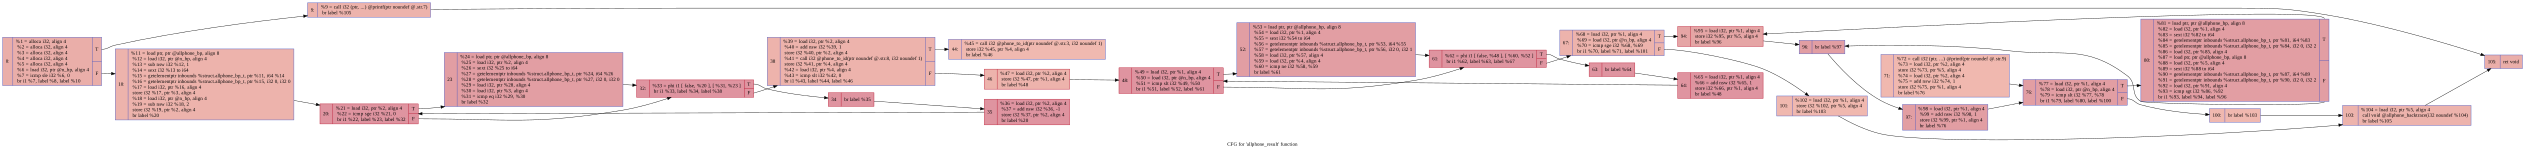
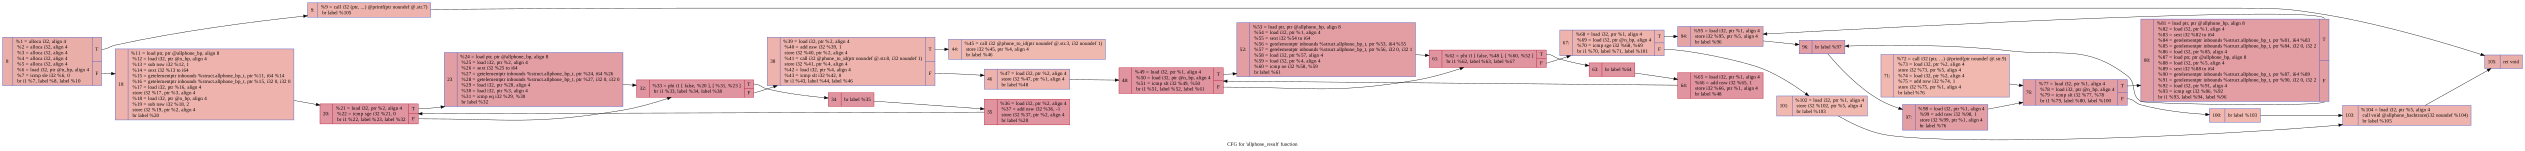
  digraph {
    fontname="Liberation Serif"
    label="CFG for 'allphone_result' function"
    rankdir=LR
    node [color="#3d50c3ff" fillcolor="#b70d2870" fontname="Liberation Serif" shape=record style=filled]
    edge [fontname="Liberation Serif"]
    n1 [fillcolor="#d0473d70" label="{0:\l|  %1 = alloca i32, align 4\l  %2 = alloca i32, align 4\l  %3 = alloca i32, align 4\l  %4 = alloca i32, align 4\l  %5 = alloca i32, align 4\l  %6 = load i32, ptr @n_bp, align 4\l  %7 = icmp sle i32 %6, 0\l  br i1 %7, label %8, label %10\l|{<s0>T|<s1>F}}"]
    n2 [fillcolor="#d6524470" label="{8:\l|  %9 = call i32 (ptr, ...) @printf(ptr noundef @.str.7)\l  br label %105\l}"]
    n3 [fillcolor="#d6524470" label="{10:\l|  %11 = load ptr, ptr @allphone_bp, align 8\l  %12 = load i32, ptr @n_bp, align 4\l  %13 = sub nsw i32 %12, 1\l  %14 = sext i32 %13 to i64\l  %15 = getelementptr inbounds %struct.allphone_bp_t, ptr %11, i64 %14\l  %16 = getelementptr inbounds %struct.allphone_bp_t, ptr %15, i32 0, i32 0\l  %17 = load i32, ptr %16, align 4\l  store i32 %17, ptr %3, align 4\l  %18 = load i32, ptr @n_bp, align 4\l  %19 = sub nsw i32 %18, 2\l  store i32 %19, ptr %2, align 4\l  br label %20\l}"]
    n4 [fillcolor="#d0473d70" label="{105:\l|  ret void\l}"]
    n5 [color="#b70d28ff" label="{20:\l|  %21 = load i32, ptr %2, align 4\l  %22 = icmp sge i32 %21, 0\l  br i1 %22, label %23, label %32\l|{<s0>T|<s1>F}}"]
    n6 [fillcolor="#be242e70" label="{23:\l|  %24 = load ptr, ptr @allphone_bp, align 8\l  %25 = load i32, ptr %2, align 4\l  %26 = sext i32 %25 to i64\l  %27 = getelementptr inbounds %struct.allphone_bp_t, ptr %24, i64 %26\l  %28 = getelementptr inbounds %struct.allphone_bp_t, ptr %27, i32 0, i32 0\l  %29 = load i32, ptr %28, align 4\l  %30 = load i32, ptr %3, align 4\l  %31 = icmp eq i32 %29, %30\l  br label %32\l}"]
    n7 [color="#b70d28ff" label="{32:\l|  %33 = phi i1 [ false, %20 ], [ %31, %23 ]\l  br i1 %33, label %34, label %38\l|{<s0>T|<s1>F}}"]
    n8 [color="#b70d28ff" label="{34:\l|  br label %35\l}"]
    n9 [fillcolor="#d6524470" label="{38:\l|  %39 = load i32, ptr %2, align 4\l  %40 = add nsw i32 %39, 1\l  store i32 %40, ptr %2, align 4\l  %41 = call i32 @phone_to_id(ptr noundef @.str.8, i32 noundef 1)\l  store i32 %41, ptr %4, align 4\l  %42 = load i32, ptr %4, align 4\l  %43 = icmp slt i32 %42, 0\l  br i1 %43, label %44, label %46\l|{<s0>T|<s1>F}}"]
    n10 [color="#b70d28ff" label="{35:\l|  %36 = load i32, ptr %2, align 4\l  %37 = add nsw i32 %36, -1\l  store i32 %37, ptr %2, align 4\l  br label %20\l}"]
    n11 [fillcolor="#de614d70" label="{44:\l|  %45 = call i32 @phone_to_id(ptr noundef @.str.3, i32 noundef 1)\l  store i32 %45, ptr %4, align 4\l  br label %46\l}"]
-   n12 [color="#b70d28ff" fillcolor="#d6524470" label="{46:\l|  %47 = load i32, ptr %2, align 4\l  store i32 %47, ptr %1, align 4\l  br label %48\l}"]
+   n12 [fillcolor="#d6524470" label="{46:\l|  %47 = load i32, ptr %2, align 4\l  store i32 %47, ptr %1, align 4\l  br label %48\l}"]
    n13 [color="#b70d28ff" label="{48:\l|  %49 = load i32, ptr %1, align 4\l  %50 = load i32, ptr @n_bp, align 4\l  %51 = icmp slt i32 %49, %50\l  br i1 %51, label %52, label %61\l|{<s0>T|<s1>F}}"]
    n14 [fillcolor="#be242e70" label="{52:\l|  %53 = load ptr, ptr @allphone_bp, align 8\l  %54 = load i32, ptr %1, align 4\l  %55 = sext i32 %54 to i64\l  %56 = getelementptr inbounds %struct.allphone_bp_t, ptr %53, i64 %55\l  %57 = getelementptr inbounds %struct.allphone_bp_t, ptr %56, i32 0, i32 1\l  %58 = load i32, ptr %57, align 4\l  %59 = load i32, ptr %4, align 4\l  %60 = icmp ne i32 %58, %59\l  br label %61\l}"]
    n15 [color="#b70d28ff" label="{61:\l|  %62 = phi i1 [ false, %48 ], [ %60, %52 ]\l  br i1 %62, label %63, label %67\l|{<s0>T|<s1>F}}"]
    n16 [color="#b70d28ff" label="{63:\l|  br label %64\l}"]
    n17 [fillcolor="#d6524470" label="{67:\l|  %68 = load i32, ptr %1, align 4\l  %69 = load i32, ptr @n_bp, align 4\l  %70 = icmp sge i32 %68, %69\l  br i1 %70, label %71, label %101\l|{<s0>T|<s1>F}}"]
    n18 [color="#b70d28ff" label="{64:\l|  %65 = load i32, ptr %1, align 4\l  %66 = add nsw i32 %65, 1\l  store i32 %66, ptr %1, align 4\l  br label %48\l}"]
    n19 [fillcolor="#dc5d4a70" label="{101:\l|  %102 = load i32, ptr %1, align 4\l  store i32 %102, ptr %5, align 4\l  br label %103\l}"]
-   n20 [color="#b70d28ff" fillcolor="#c5333470" label="{94:\l|  %95 = load i32, ptr %1, align 4\l  store i32 %95, ptr %5, align 4\l  br label %96\l}"]
+   n20 [fillcolor="#c5333470" label="{94:\l|  %95 = load i32, ptr %1, align 4\l  store i32 %95, ptr %5, align 4\l  br label %96\l}"]
    n21 [fillcolor="#dc5d4a70" label="{71:\l|  %72 = call i32 (ptr, ...) @printf(ptr noundef @.str.9)\l  %73 = load i32, ptr %2, align 4\l  store i32 %73, ptr %5, align 4\l  %74 = load i32, ptr %2, align 4\l  %75 = add nsw i32 %74, 1\l  store i32 %75, ptr %1, align 4\l  br label %76\l}"]
    n22 [fillcolor="#be242e70" label="{76:\l|  %77 = load i32, ptr %1, align 4\l  %78 = load i32, ptr @n_bp, align 4\l  %79 = icmp slt i32 %77, %78\l  br i1 %79, label %80, label %100\l|{<s0>T|<s1>F}}"]
    n23 [fillcolor="#d6524470" label="{103:\l|  %104 = load i32, ptr %5, align 4\l  call void @allphone_backtrace(i32 noundef %104)\l  br label %105\l}"]
    n24 [fillcolor="#be242e70" label="{80:\l|  %81 = load ptr, ptr @allphone_bp, align 8\l  %82 = load i32, ptr %1, align 4\l  %83 = sext i32 %82 to i64\l  %84 = getelementptr inbounds %struct.allphone_bp_t, ptr %81, i64 %83\l  %85 = getelementptr inbounds %struct.allphone_bp_t, ptr %84, i32 0, i32 2\l  %86 = load i32, ptr %85, align 4\l  %87 = load ptr, ptr @allphone_bp, align 8\l  %88 = load i32, ptr %5, align 4\l  %89 = sext i32 %88 to i64\l  %90 = getelementptr inbounds %struct.allphone_bp_t, ptr %87, i64 %89\l  %91 = getelementptr inbounds %struct.allphone_bp_t, ptr %90, i32 0, i32 2\l  %92 = load i32, ptr %91, align 4\l  %93 = icmp sgt i32 %86, %92\l  br i1 %93, label %94, label %96\l|{<s0>T|<s1>F}}"]
    n25 [fillcolor="#dc5d4a70" label="{100:\l|  br label %103\l}"]
    n26 [fillcolor="#be242e70" label="{96:\l|  br label %97\l}"]
    n27 [fillcolor="#be242e70" label="{97:\l|  %98 = load i32, ptr %1, align 4\l  %99 = add nsw i32 %98, 1\l  store i32 %99, ptr %1, align 4\l  br label %76\l}"]
    n1 -> n2 [tailport=s0]
    n1 -> n3 [tailport=s1]
    n2 -> n4
    n3 -> n5
    n5 -> n6 [tailport=s0]
    n5 -> n7 [tailport=s1]
    n6 -> n7
    n7 -> n8 [tailport=s0]
    n7 -> n9 [tailport=s1]
    n8 -> n10
    n9 -> n11 [tailport=s0]
    n9 -> n12 [tailport=s1]
    n10 -> n5
    n12 -> n13
    n13 -> n14 [tailport=s0]
    n13 -> n15 [tailport=s1]
    n14 -> n15
    n15 -> n16 [tailport=s0]
    n15 -> n17 [tailport=s1]
    n16 -> n18
    n17 -> n19 [tailport=s1]
    n17 -> n20 [tailport=s0]
    n18 -> n13
    n19 -> n23
    n20 -> n26
    n21 -> n22
    n22 -> n24 [tailport=s0]
    n22 -> n25 [tailport=s1]
    n23 -> n4
    n24 -> n20 [tailport=s0]
    n24 -> n26 [tailport=s1]
    n25 -> n23
    n26 -> n27
    n27 -> n22
  }
